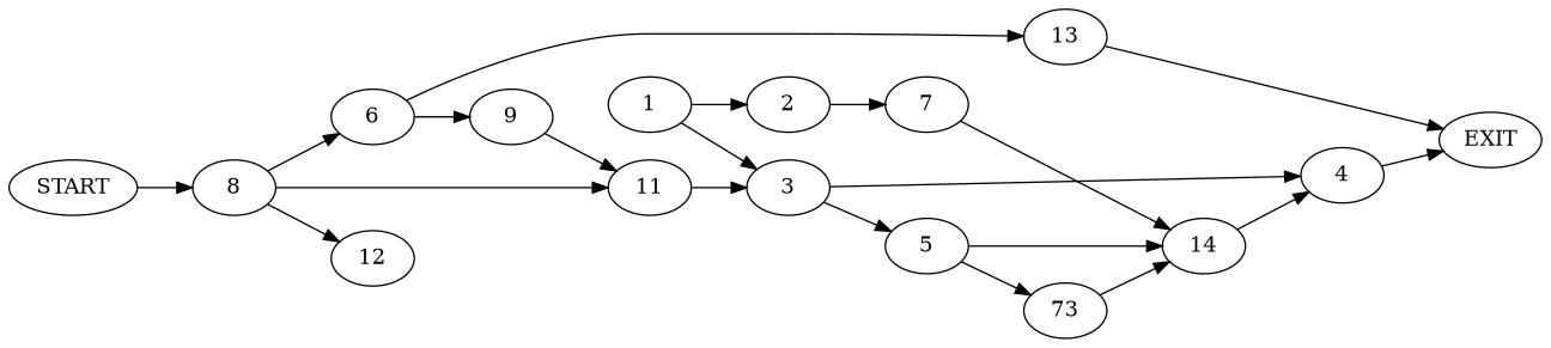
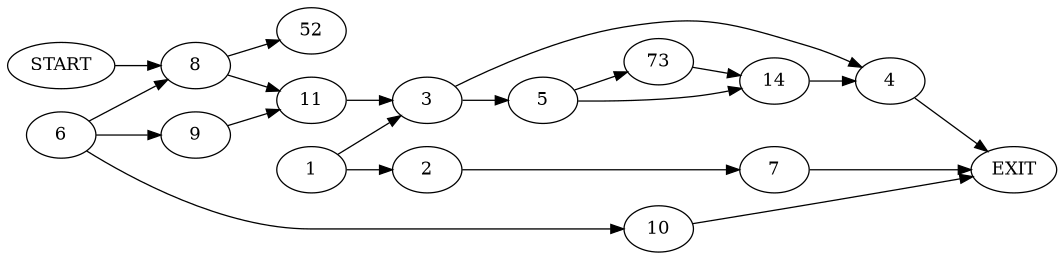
  digraph {
    rankdir=LR
    n1 [label=START]
    8
    1
    2
    3
    n6 [label=EXIT]
    7
    4
    5
    6
    9
-   10 [label=13]
+   10
    n13 [label=73]
    14
    11
-   12
+   12 [label=52]
    n1 -> 8
    8 -> 11
    8 -> 12
    1 -> 2
    1 -> 3
    2 -> 7
    3 -> 4
    3 -> 5
-   7 -> 14
+   7 -> n6
    4 -> n6
    5 -> n13
    5 -> 14
-   8 -> 6
+   6 -> 8
    6 -> 9
    6 -> 10
    9 -> 11
    10 -> n6
    n13 -> 14
    14 -> 4
    11 -> 3
  }
